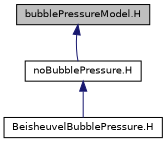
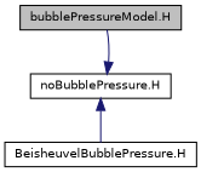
  digraph {
    node [color=black fontname=Helvetica fontsize=10 shape=record]
    edge [color=midnightblue dir=back fontname=Helvetica fontsize=10 labelfontname=Helvetica labelfontsize=10 style=solid]
    n1 [fillcolor=grey75 fontcolor=black height=0.2 label="bubblePressureModel.H" style=filled width=0.4]
    n2 [height=0.2 label="noBubblePressure.H" width=0.4]
    n3 [height=0.2 label="BeisheuvelBubblePressure.H" width=0.4]
-   n1 -> n2
+   n2 -> n1
    n2 -> n3
  }
